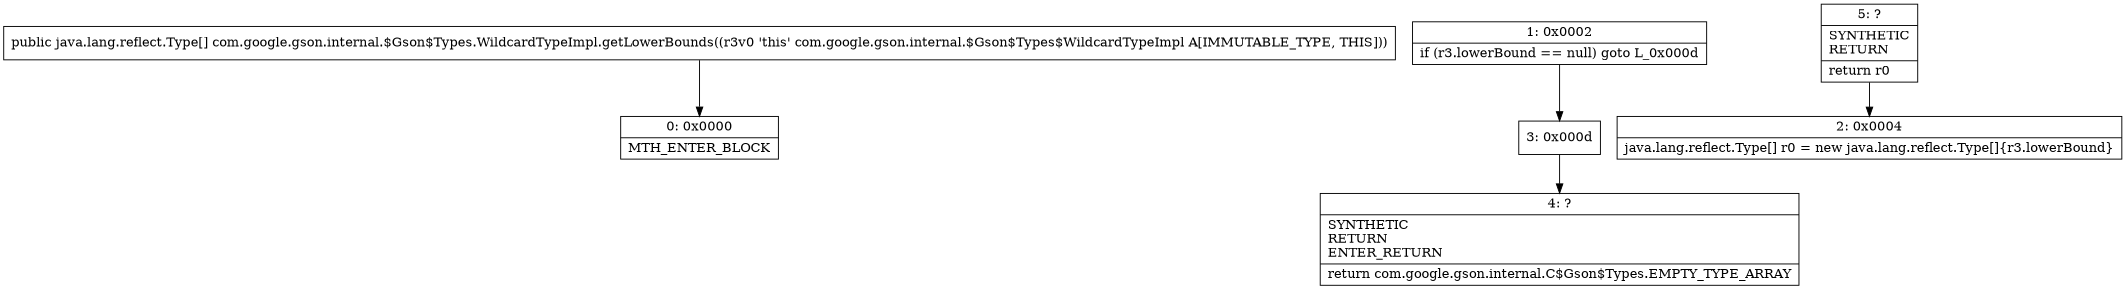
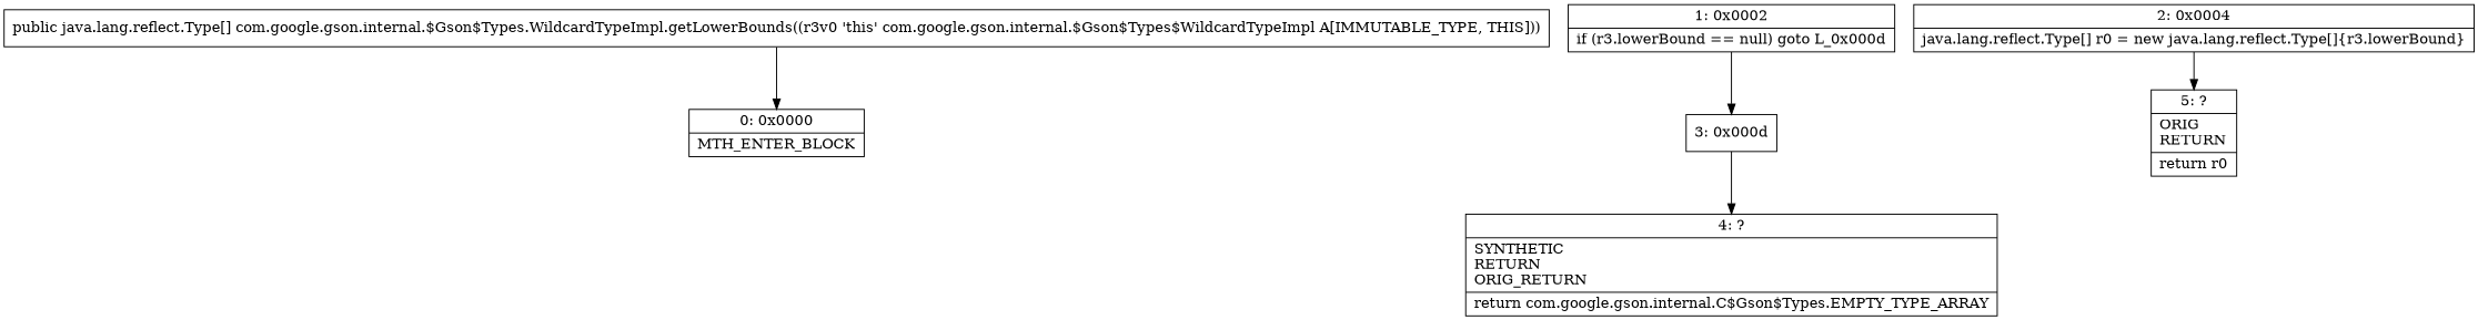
  digraph {
    node [shape=record]
    n1 [label="{0\:\ 0x0000|MTH_ENTER_BLOCK\l}"]
    n2 [label="{1\:\ 0x0002|if (r3.lowerBound == null) goto L_0x000d\l}"]
    n3 [label="{3\:\ 0x000d}"]
    n4 [label="{2\:\ 0x0004|java.lang.reflect.Type[] r0 = new java.lang.reflect.Type[]\{r3.lowerBound\}\l}"]
-   n5 [label="{5\:\ ?|SYNTHETIC\lRETURN\l|return r0\l}"]
-   n6 [label="{4\:\ ?|SYNTHETIC\lRETURN\lENTER_RETURN\l|return com.google.gson.internal.C$Gson$Types.EMPTY_TYPE_ARRAY\l}"]
+   n5 [label="{5\:\ ?|ORIG\lRETURN\l|return r0\l}"]
+   n6 [label="{4\:\ ?|SYNTHETIC\lRETURN\lORIG_RETURN\l|return com.google.gson.internal.C$Gson$Types.EMPTY_TYPE_ARRAY\l}"]
    n7 [label="{public java.lang.reflect.Type[] com.google.gson.internal.$Gson$Types.WildcardTypeImpl.getLowerBounds((r3v0 'this' com.google.gson.internal.$Gson$Types$WildcardTypeImpl A[IMMUTABLE_TYPE, THIS])) }"]
    n2 -> n3
    n3 -> n6
-   n5 -> n4
+   n4 -> n5
    n7 -> n1
  }
